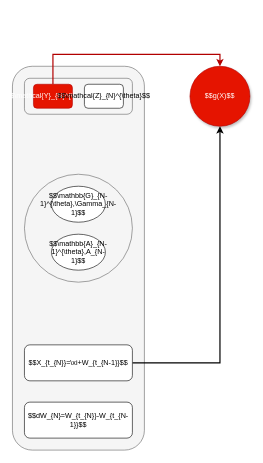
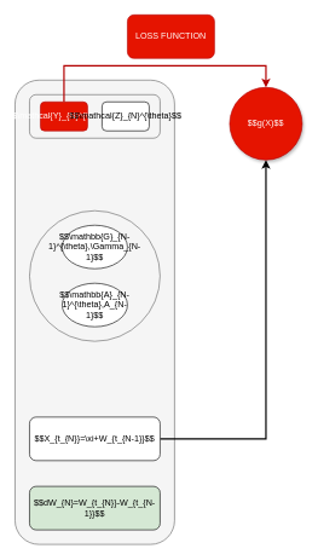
  <mxCell id="0" />
  <mxCell id="1" parent="0" />
  <mxCell id="2" value="" style="rounded=1;whiteSpace=wrap;html=1;fillColor=#f5f5f5;strokeColor=#666666;fontColor=#333333;" vertex="1" parent="1"><mxGeometry x="20" y="110" width="220" height="640" as="geometry" /></mxCell>
  <mxCell id="3" value="" style="ellipse;whiteSpace=wrap;html=1;shadow=0;sketch=0;fillColor=#f5f5f5;strokeColor=#666666;fontColor=#333333;" vertex="1" parent="1"><mxGeometry x="40" y="290" width="180" height="180" as="geometry" /></mxCell>
  <mxCell id="4" value="" style="rounded=1;whiteSpace=wrap;html=1;fillColor=#f5f5f5;strokeColor=#666666;fontColor=#333333;" vertex="1" parent="1"><mxGeometry x="40" y="130" width="180" height="60" as="geometry" /></mxCell>
  <mxCell id="5" style="edgeStyle=orthogonalEdgeStyle;rounded=0;orthogonalLoop=1;jettySize=auto;html=1;entryX=0.5;entryY=1;entryDx=0;entryDy=0;strokeWidth=2;" edge="1" parent="1" source="6" target="13"><mxGeometry relative="1" as="geometry" /></mxCell>
  <mxCell id="6" value="$$X_{t_{N}}=\xi+W_{t_{N-1}}$$" style="rounded=1;whiteSpace=wrap;html=1;" vertex="1" parent="1"><mxGeometry x="40" y="574.5" width="180" height="60" as="geometry" /></mxCell>
- <mxCell id="7" value="$$dW_{N}=W_{t_{N}}-W_{t_{N-1}}$$" style="rounded=1;whiteSpace=wrap;html=1;" vertex="1" parent="1"><mxGeometry x="40" y="670" width="180" height="60" as="geometry" /></mxCell>
+ <mxCell id="7" value="$$dW_{N}=W_{t_{N}}-W_{t_{N-1}}$$" style="rounded=1;whiteSpace=wrap;html=1;fillColor=#d5e8d4;" vertex="1" parent="1"><mxGeometry x="40" y="670" width="180" height="60" as="geometry" /></mxCell>
  <mxCell id="8" value="&lt;span&gt;$$\mathbb{G}_{N-1}^{\theta},\Gamma_{N-1}$$&lt;/span&gt;" style="ellipse;whiteSpace=wrap;html=1;rounded=1;shadow=0;sketch=0;" vertex="1" parent="1"><mxGeometry x="85" y="310" width="90" height="60" as="geometry" /></mxCell>
  <mxCell id="9" value="&lt;span&gt;$$\mathbb{A}_{N-1}^{\theta},A_{N-1}$$&lt;/span&gt;" style="ellipse;whiteSpace=wrap;html=1;rounded=1;shadow=0;sketch=0;" vertex="1" parent="1"><mxGeometry x="85" y="390" width="90" height="60" as="geometry" /></mxCell>
  <mxCell id="10" style="edgeStyle=orthogonalEdgeStyle;rounded=0;orthogonalLoop=1;jettySize=auto;html=1;entryX=0.5;entryY=0;entryDx=0;entryDy=0;strokeWidth=2;fillColor=#e51400;strokeColor=#B20000;" edge="1" parent="1" source="11" target="13"><mxGeometry relative="1" as="geometry"><Array as="points"><mxPoint x="88" y="90" /><mxPoint x="366" y="90" /></Array></mxGeometry></mxCell>
  <mxCell id="11" value="&lt;span&gt;$$\mathcal{Y}_{N}^{\theta}$$&lt;/span&gt;" style="rounded=1;whiteSpace=wrap;html=1;shadow=0;sketch=0;fillColor=#e51400;strokeColor=#B20000;fontColor=#ffffff;" vertex="1" parent="1"><mxGeometry x="55" y="140" width="65" height="40" as="geometry" /></mxCell>
  <mxCell id="12" value="&lt;span&gt;$$\mathcal{Z}_{N}^{\theta}$$&lt;/span&gt;" style="rounded=1;whiteSpace=wrap;html=1;shadow=0;sketch=0;" vertex="1" parent="1"><mxGeometry x="140" y="140" width="65" height="40" as="geometry" /></mxCell>
- <mxCell id="13" value="$$g(X)$$" style="ellipse;whiteSpace=wrap;html=1;aspect=fixed;rounded=1;shadow=1;sketch=0;fillColor=#e51400;strokeColor=#B20000;fontColor=#ffffff;" vertex="1" parent="1"><mxGeometry x="316" y="110" width="100" height="100" as="geometry" /></mxCell>
+ <mxCell id="13" value="$$g(X)$$" style="ellipse;whiteSpace=wrap;html=1;aspect=fixed;rounded=1;shadow=1;sketch=0;fillColor=#e51400;strokeColor=#B20000;fontColor=#ffffff;" vertex="1" parent="1"><mxGeometry x="316" y="120" width="100" height="100" as="geometry" /></mxCell>
+ <mxCell id="14" value="LOSS FUNCTION" style="rounded=1;whiteSpace=wrap;html=1;shadow=0;sketch=0;strokeColor=#B20000;fillColor=#e51400;fontColor=#ffffff;" vertex="1" parent="1"><mxGeometry x="175" y="20" width="120" height="60" as="geometry" /></mxCell>
